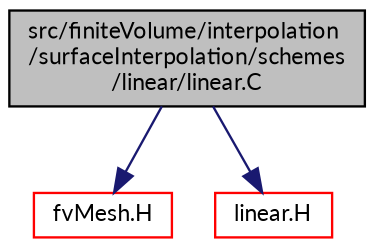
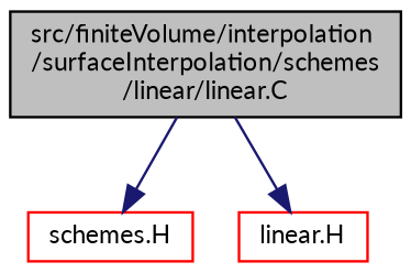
  digraph {
    fontname=Lato
    node [color=red fontname=Lato fontsize=10 shape=record]
    edge [color=midnightblue fontname=Lato fontsize=10 labelfontname=Helvetica labelfontsize=10 style=solid]
    n1 [color=black fillcolor=grey75 fontcolor=black height=0.2 label="src/finiteVolume/interpolation\l/surfaceInterpolation/schemes\l/linear/linear.C" style=filled width=0.4]
-   n2 [height=0.2 label="fvMesh.H" width=0.4]
+   n2 [height=0.2 label="schemes.H" width=0.4]
    n3 [height=0.2 label="linear.H" width=0.4]
    n1 -> n2
    n1 -> n3
  }
